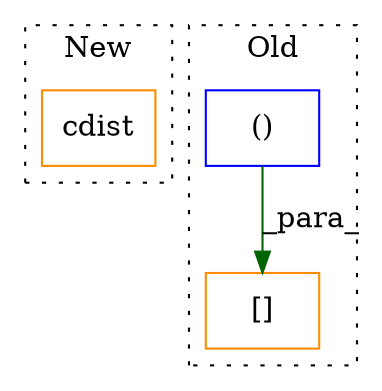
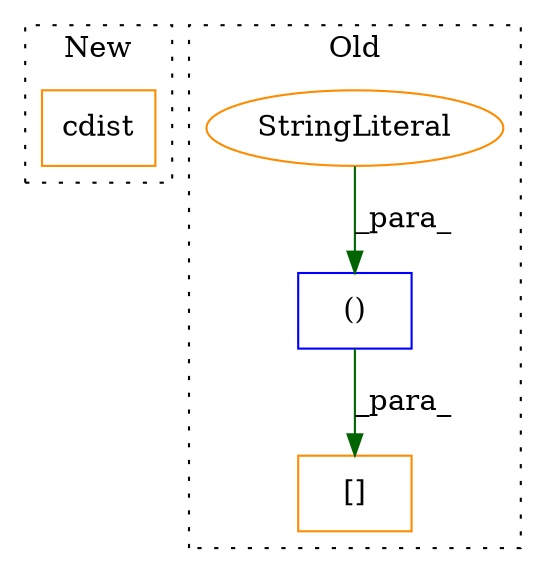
  digraph {
    node [s=5174 shape=box color=darkorange]
    edge [color=darkgreen]
    n1 [a=32 l="6,1" label=cdist s="4956,4981"]
    n2 [a=2 l="8,2" label="[]" s="5166,5239"]
    n3 [a=106 l=65 label="()" color=blue]
+   n4 [a=45 l=16 label=StringLiteral shape=ellipse]
    subgraph cluster_1 {
      label=New
      style=dotted
      n1
    }
    subgraph cluster_2 {
      label=Old
      style=dotted
      n2
      n3
+     n4
    }
    n3 -> n2 [label=_para_]
+   n4 -> n3 [label=_para_]
  }
